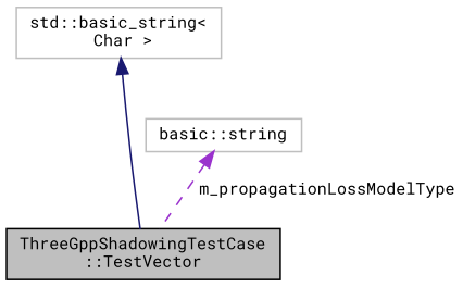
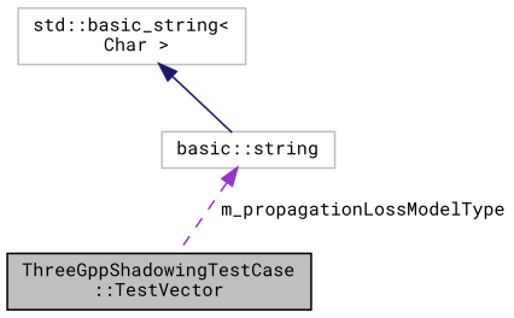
  digraph {
    fontname="Roboto Mono"
    node [color=grey75 fillcolor=white fontname="Roboto Mono" fontsize=10 shape=record style=filled]
    edge [dir=back fontname="Roboto Mono" fontsize=10 labelfontname=Helvetica labelfontsize=10]
    n1 [color=black fillcolor=grey75 fontcolor=black height=0.2 label="ThreeGppShadowingTestCase\l::TestVector" width=0.4]
    n2 [height=0.2 label="basic::string" width=0.4]
    n3 [height=0.2 label="std::basic_string\<\l Char \>" width=0.4]
    n2 -> n1 [color=darkorchid3 label=" m_propagationLossModelType" style=dashed]
-   n3 -> n1 [color=midnightblue style=solid]
+   n3 -> n2 [color=midnightblue style=solid]
  }
